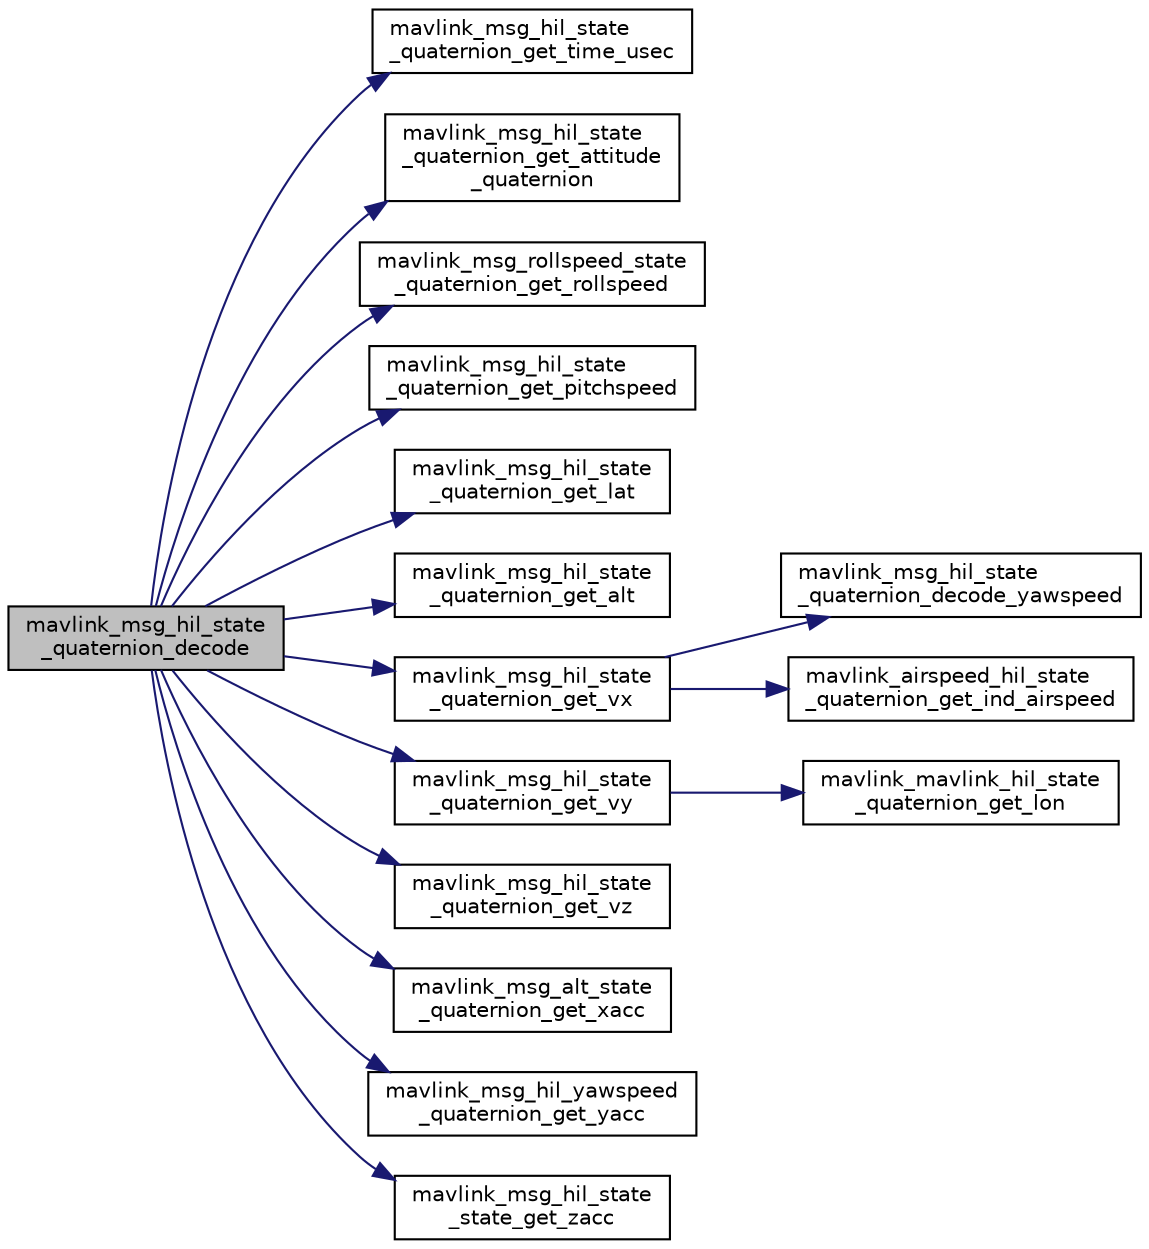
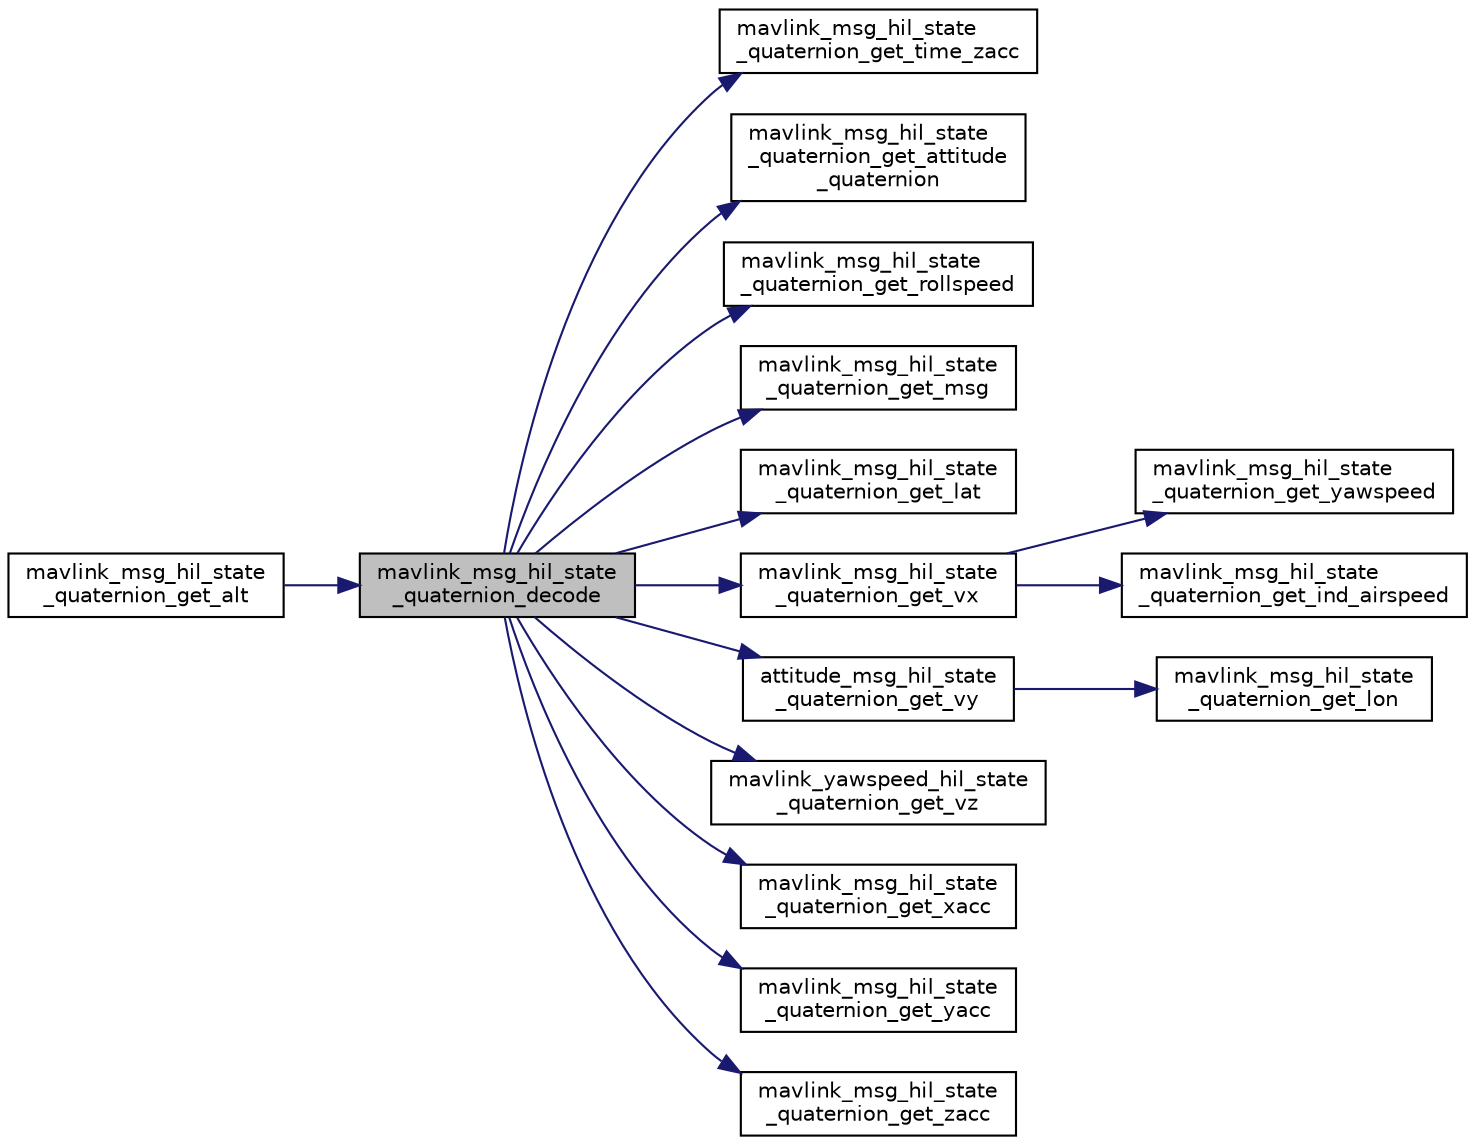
  digraph {
    rankdir=LR
    node [color=black fillcolor=white fontname=Helvetica fontsize=10 shape=record style=filled]
    edge [color=midnightblue fontname=Helvetica fontsize=10 labelfontname=Helvetica labelfontsize=10 style=solid]
    n1 [fillcolor=grey75 fontcolor=black height=0.2 label="mavlink_msg_hil_state\l_quaternion_decode" width=0.4]
-   n2 [height=0.2 label="mavlink_msg_hil_state\l_quaternion_get_time_usec" width=0.4]
+   n2 [height=0.2 label="mavlink_msg_hil_state\l_quaternion_get_time_zacc" width=0.4]
    n3 [height=0.2 label="mavlink_msg_hil_state\l_quaternion_get_attitude\l_quaternion" width=0.4]
-   n4 [height=0.2 label="mavlink_msg_rollspeed_state\l_quaternion_get_rollspeed" width=0.4]
-   n5 [height=0.2 label="mavlink_msg_hil_state\l_quaternion_get_pitchspeed" width=0.4]
+   n4 [height=0.2 label="mavlink_msg_hil_state\l_quaternion_get_rollspeed" width=0.4]
+   n5 [height=0.2 label="mavlink_msg_hil_state\l_quaternion_get_msg" width=0.4]
    n6 [height=0.2 label="mavlink_msg_hil_state\l_quaternion_get_lat" width=0.4]
    n7 [height=0.2 label="mavlink_msg_hil_state\l_quaternion_get_alt" width=0.4]
    n8 [height=0.2 label="mavlink_msg_hil_state\l_quaternion_get_vx" width=0.4]
-   n9 [height=0.2 label="mavlink_msg_hil_state\l_quaternion_get_vy" width=0.4]
-   n10 [height=0.2 label="mavlink_msg_hil_state\l_quaternion_get_vz" width=0.4]
-   n11 [height=0.2 label="mavlink_msg_alt_state\l_quaternion_get_xacc" width=0.4]
-   n12 [height=0.2 label="mavlink_msg_hil_yawspeed\l_quaternion_get_yacc" width=0.4]
-   n13 [height=0.2 label="mavlink_msg_hil_state\l_state_get_zacc" width=0.4]
-   n14 [height=0.2 label="mavlink_msg_hil_state\l_quaternion_decode_yawspeed" width=0.4]
-   n15 [height=0.2 label="mavlink_mavlink_hil_state\l_quaternion_get_lon" width=0.4]
-   n16 [height=0.2 label="mavlink_airspeed_hil_state\l_quaternion_get_ind_airspeed" width=0.4]
+   n9 [height=0.2 label="attitude_msg_hil_state\l_quaternion_get_vy" width=0.4]
+   n10 [height=0.2 label="mavlink_yawspeed_hil_state\l_quaternion_get_vz" width=0.4]
+   n11 [height=0.2 label="mavlink_msg_hil_state\l_quaternion_get_xacc" width=0.4]
+   n12 [height=0.2 label="mavlink_msg_hil_state\l_quaternion_get_yacc" width=0.4]
+   n13 [height=0.2 label="mavlink_msg_hil_state\l_quaternion_get_zacc" width=0.4]
+   n14 [height=0.2 label="mavlink_msg_hil_state\l_quaternion_get_yawspeed" width=0.4]
+   n15 [height=0.2 label="mavlink_msg_hil_state\l_quaternion_get_lon" width=0.4]
+   n16 [height=0.2 label="mavlink_msg_hil_state\l_quaternion_get_ind_airspeed" width=0.4]
    n1 -> n2
    n1 -> n3
    n1 -> n4
    n1 -> n5
    n1 -> n6
-   n1 -> n7
+   n7 -> n1
    n1 -> n8
    n1 -> n9
    n1 -> n10
    n1 -> n11
    n1 -> n12
    n1 -> n13
    n8 -> n14
    n8 -> n16
    n9 -> n15
  }
